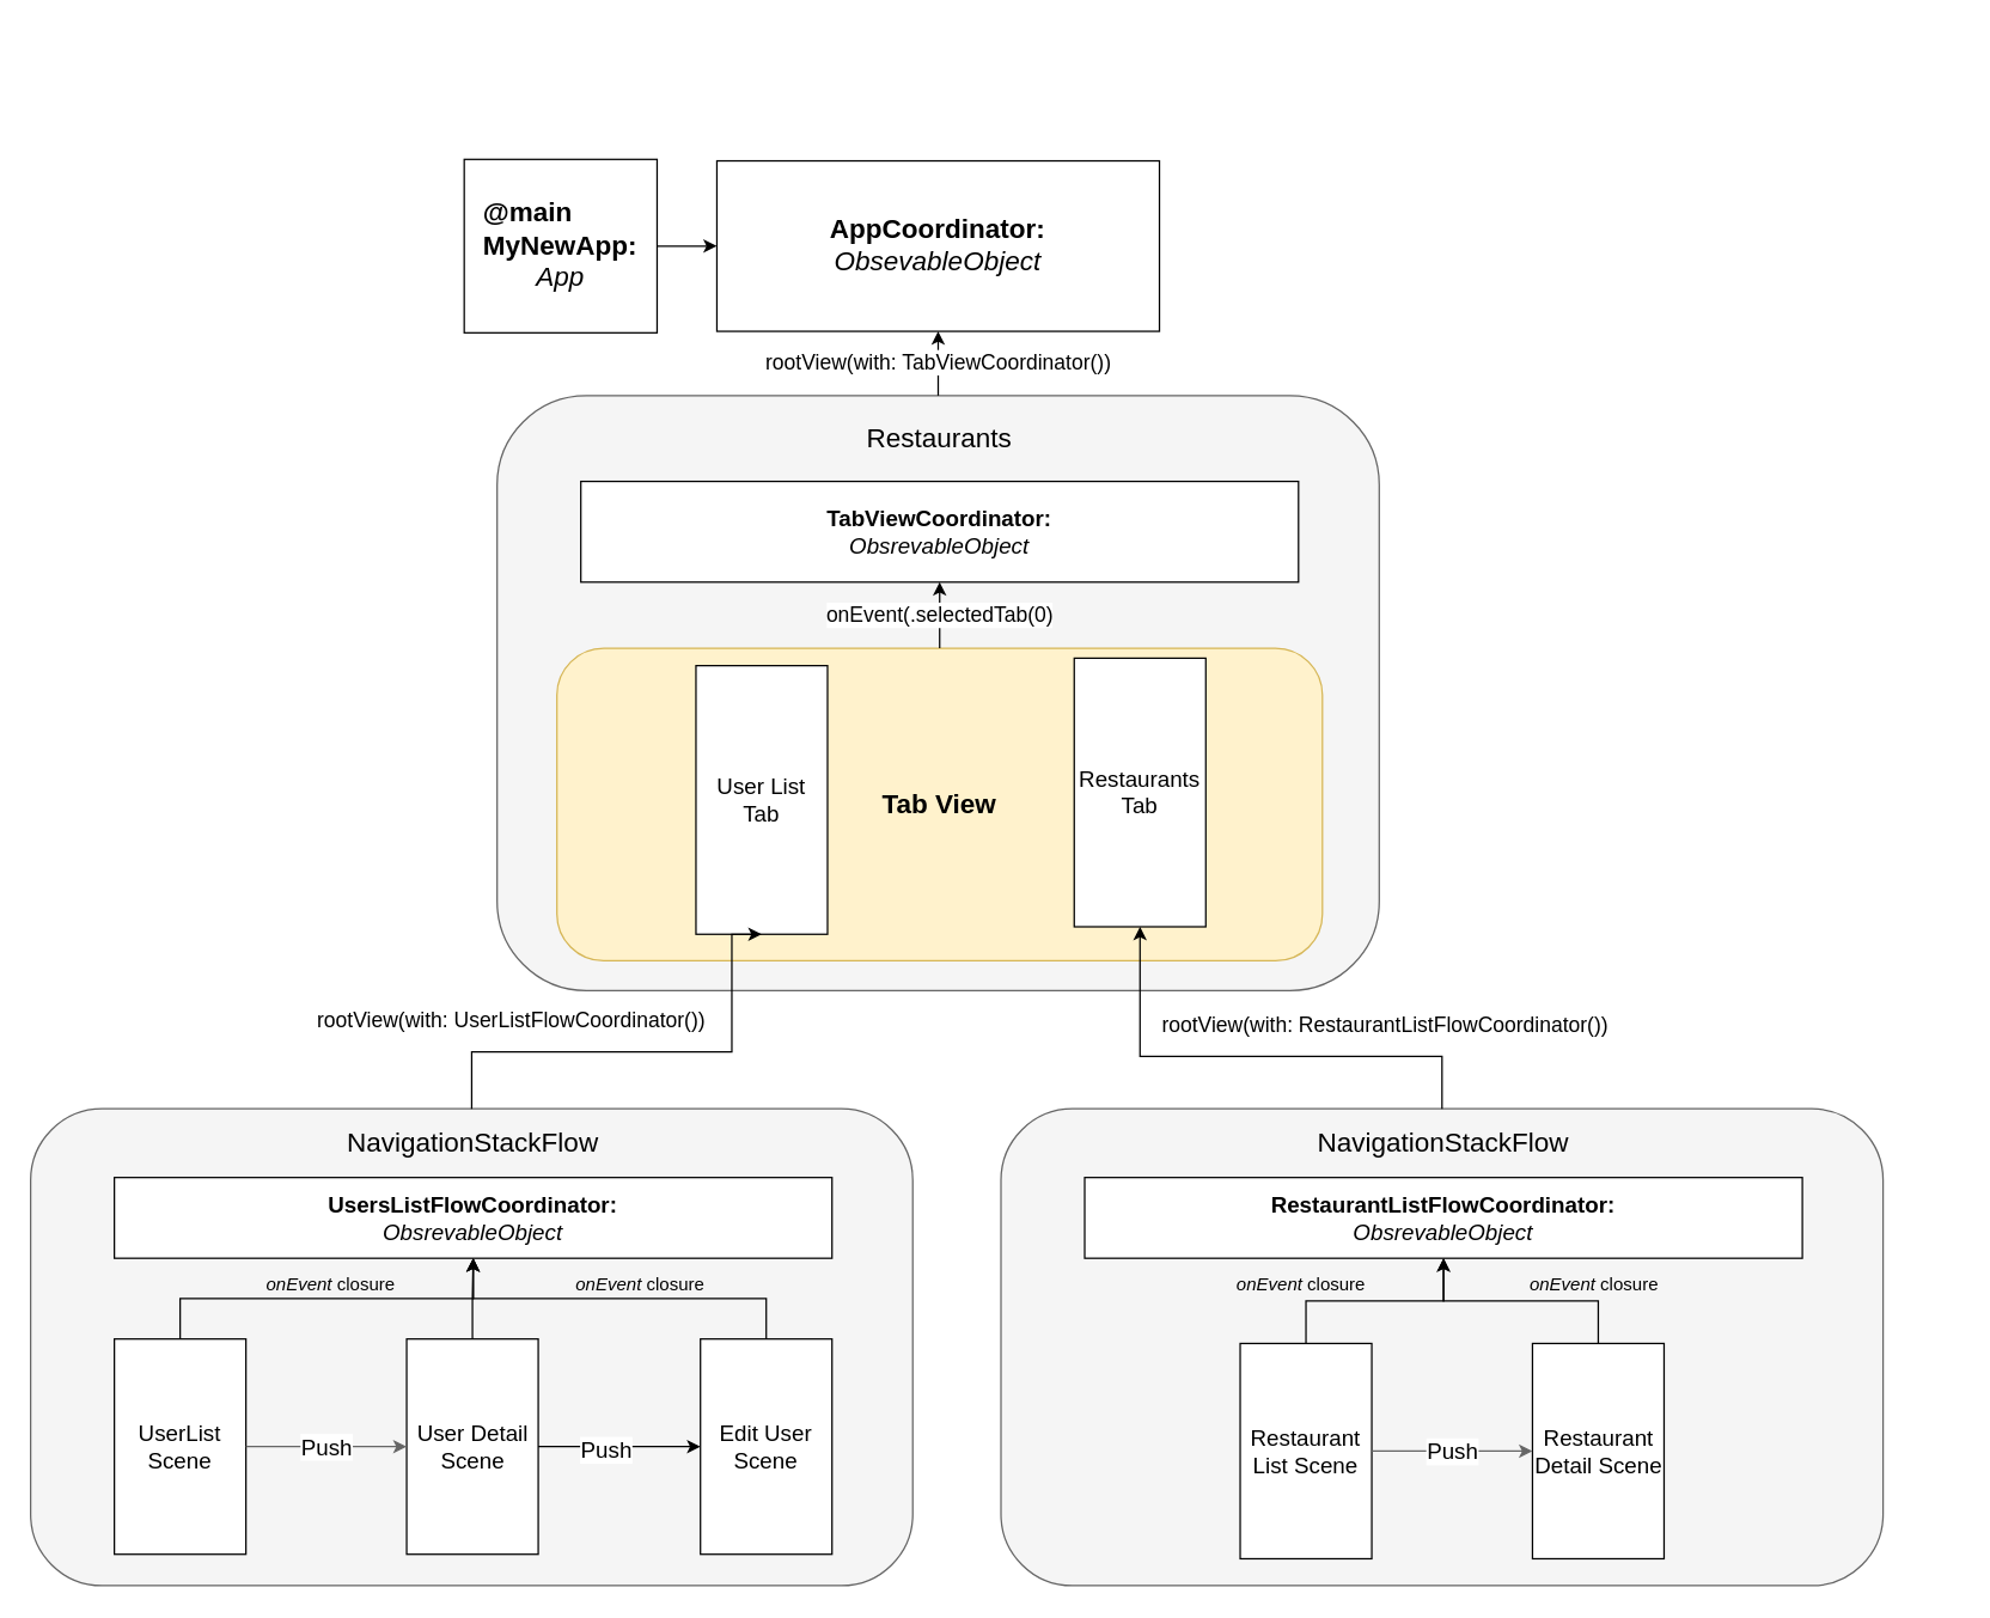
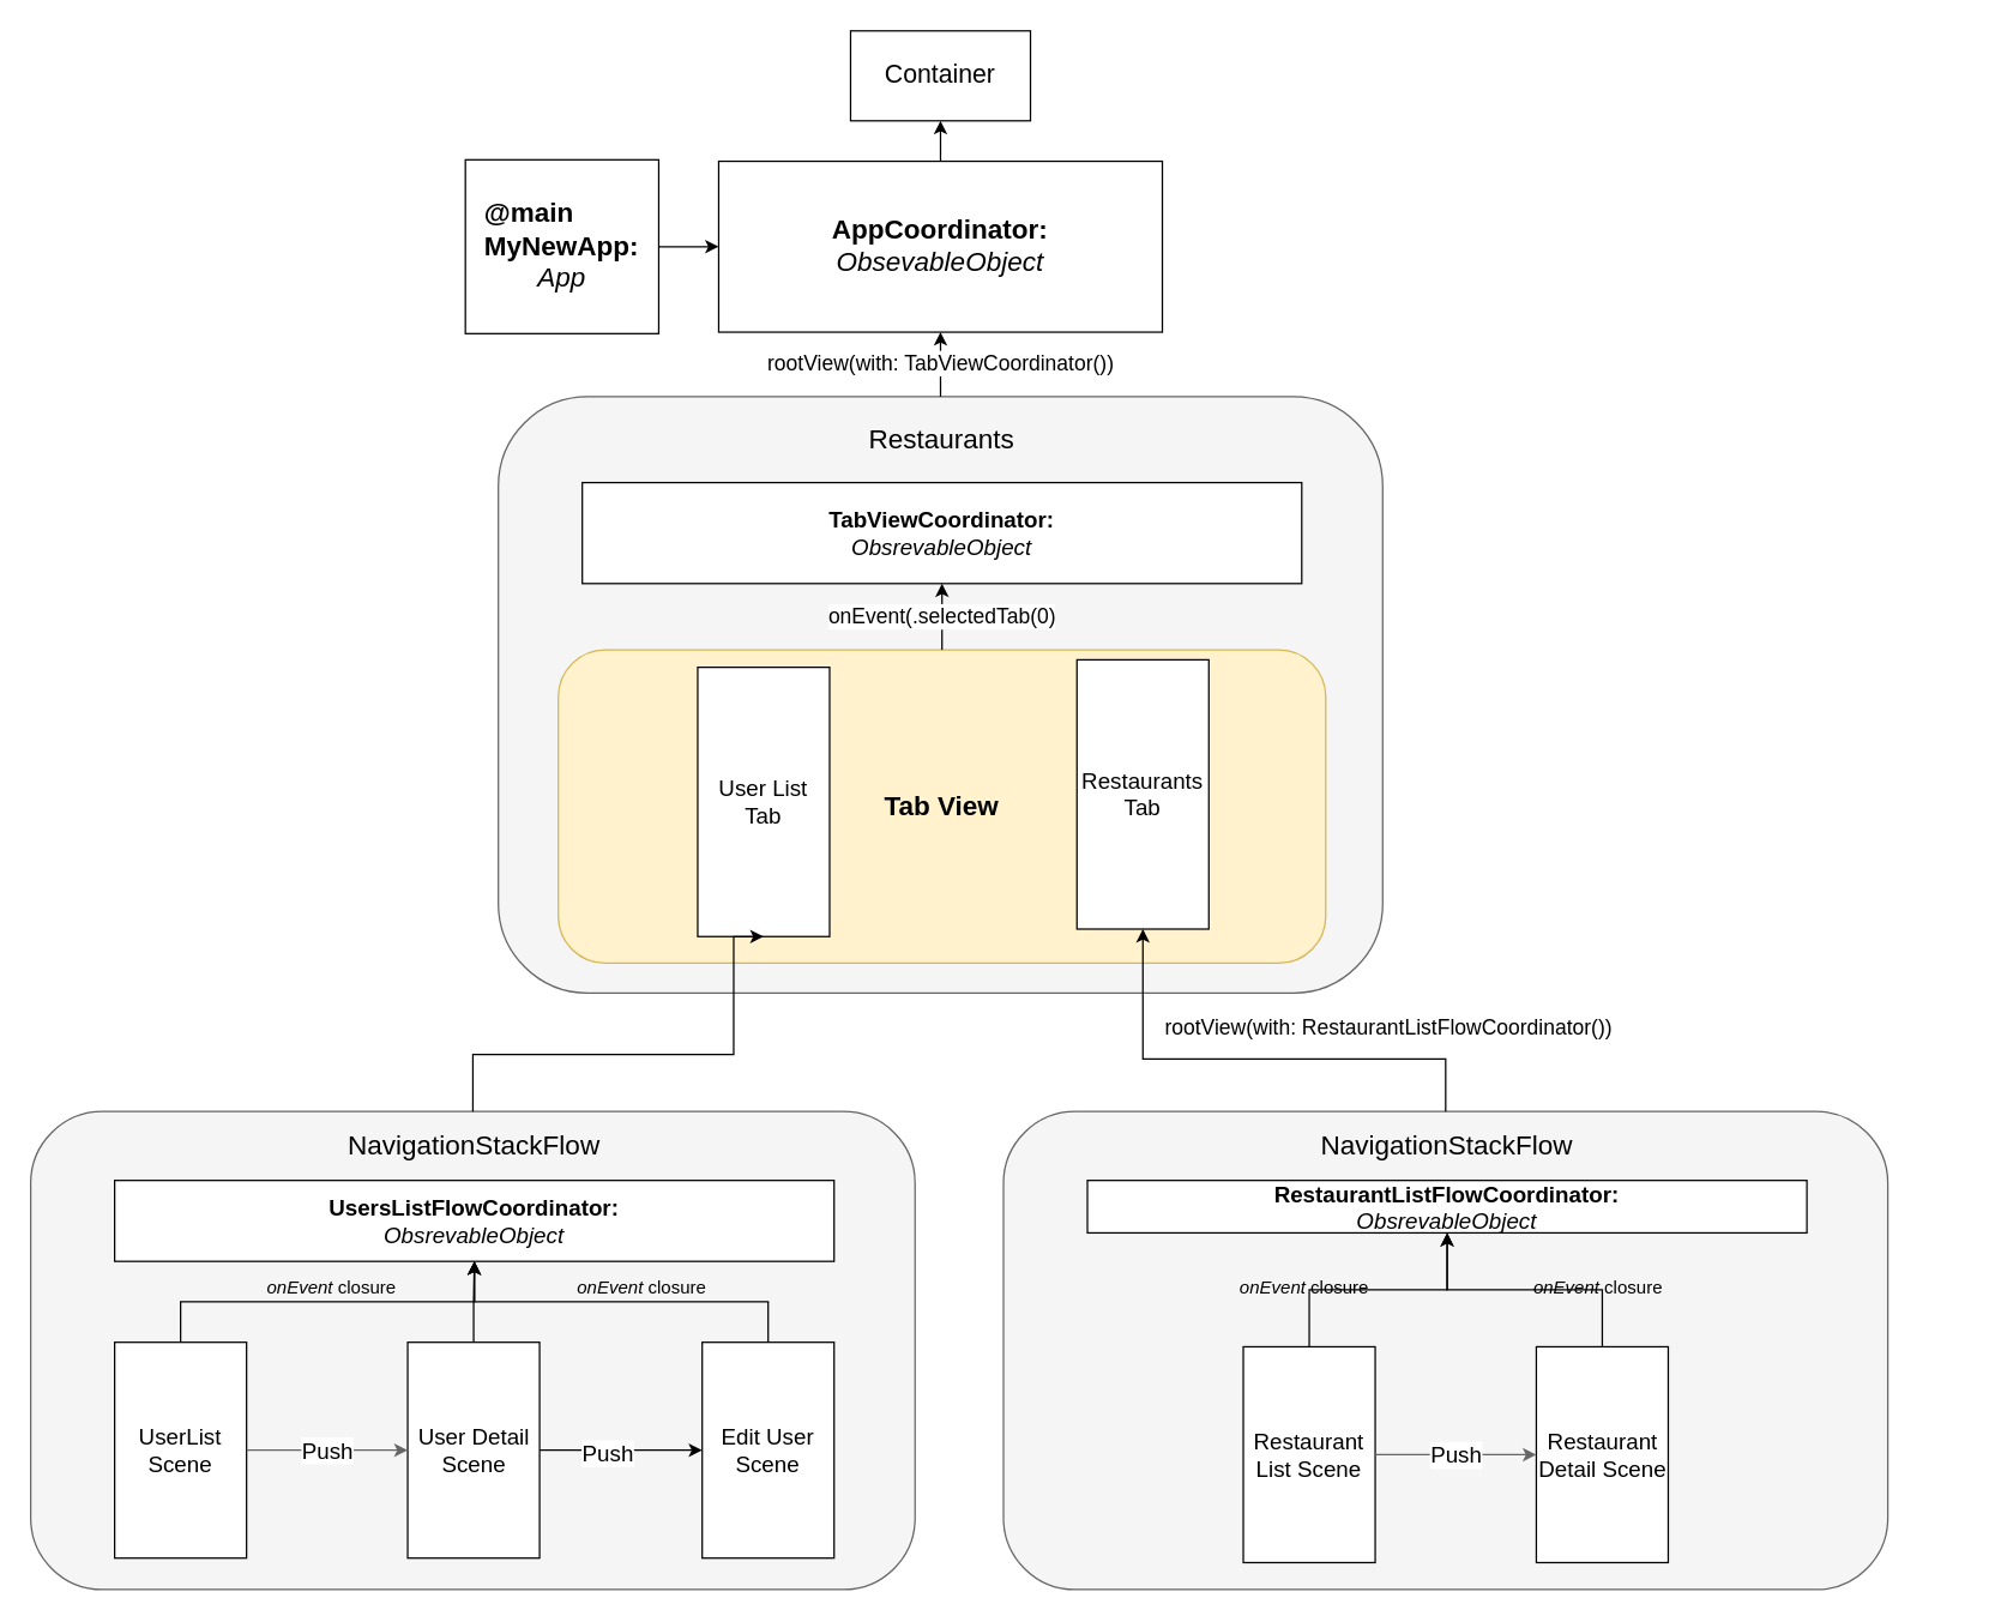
  <mxCell id="0" />
  <mxCell id="1" parent="0" />
  <mxCell id="2" style="edgeStyle=orthogonalEdgeStyle;rounded=0;orthogonalLoop=1;jettySize=auto;html=1;exitX=1;exitY=0.5;exitDx=0;exitDy=0;entryX=0;entryY=0.5;entryDx=0;entryDy=0;" edge="1" parent="1" source="3" target="5"><mxGeometry relative="1" as="geometry" /></mxCell>
  <mxCell id="3" value="&lt;div style=&quot;text-align: left;&quot;&gt;&lt;b&gt;@main&lt;/b&gt;&lt;/div&gt;&lt;b&gt;MyNewApp:&lt;/b&gt;&lt;br&gt;&lt;i&gt;App&lt;/i&gt;" style="rounded=0;whiteSpace=wrap;html=1;fontSize=18;align=center;" vertex="1" parent="1"><mxGeometry x="310" y="106" width="129" height="116" as="geometry" /></mxCell>
+ <mxCell id="4" style="edgeStyle=orthogonalEdgeStyle;rounded=0;orthogonalLoop=1;jettySize=auto;html=1;exitX=0.5;exitY=0;exitDx=0;exitDy=0;" edge="1" parent="1" source="5" target="6"><mxGeometry relative="1" as="geometry"><mxPoint x="627" y="24" as="targetPoint" /></mxGeometry></mxCell>
  <mxCell id="5" value="&lt;b&gt;AppCoordinator:&lt;/b&gt;&lt;br&gt;&lt;i&gt;ObsevableObject&lt;/i&gt;" style="rounded=0;whiteSpace=wrap;html=1;fontSize=18;" vertex="1" parent="1"><mxGeometry x="479" y="107" width="296" height="114" as="geometry" /></mxCell>
+ <mxCell id="6" value="Container" style="rounded=0;whiteSpace=wrap;html=1;fontSize=17;" vertex="1" parent="1"><mxGeometry x="567" y="20" width="120" height="60" as="geometry" /></mxCell>
  <mxCell id="7" value="" style="group" vertex="1" connectable="0" parent="1"><mxGeometry x="20" y="741" width="590" height="319" as="geometry" /></mxCell>
  <mxCell id="8" value="" style="rounded=1;whiteSpace=wrap;html=1;fillColor=#f5f5f5;strokeColor=#666666;fontColor=#333333;" vertex="1" parent="7"><mxGeometry width="590" height="319" as="geometry" /></mxCell>
  <mxCell id="9" value="UsersListFlowCoordinator:&lt;br&gt;&lt;span style=&quot;font-weight: normal;&quot;&gt;&lt;i&gt;ObsrevableObject&lt;/i&gt;&lt;/span&gt;" style="rounded=0;whiteSpace=wrap;html=1;fontStyle=1;fontSize=15;" vertex="1" parent="7"><mxGeometry x="56" y="46" width="480" height="54" as="geometry" /></mxCell>
  <mxCell id="10" value="" style="group;fontSize=14;" vertex="1" connectable="0" parent="7"><mxGeometry x="56" y="154" width="480" height="144" as="geometry" /></mxCell>
  <mxCell id="11" value="UserList Scene" style="rounded=0;whiteSpace=wrap;html=1;fontSize=15;" vertex="1" parent="10"><mxGeometry width="88" height="144" as="geometry" /></mxCell>
  <mxCell id="12" value="User Detail Scene" style="rounded=0;whiteSpace=wrap;html=1;fontSize=15;" vertex="1" parent="10"><mxGeometry x="195.5" width="88" height="144" as="geometry" /></mxCell>
  <mxCell id="13" value="Push" style="edgeStyle=orthogonalEdgeStyle;rounded=0;orthogonalLoop=1;jettySize=auto;html=1;exitX=1;exitY=0.5;exitDx=0;exitDy=0;entryX=0;entryY=0.5;entryDx=0;entryDy=0;fontSize=15;fillColor=#f5f5f5;strokeColor=#666666;" edge="1" parent="10" source="11" target="12"><mxGeometry relative="1" as="geometry" /></mxCell>
  <mxCell id="14" value="Edit User Scene" style="rounded=0;whiteSpace=wrap;html=1;fontSize=15;" vertex="1" parent="10"><mxGeometry x="392" width="88" height="144" as="geometry" /></mxCell>
  <mxCell id="15" style="edgeStyle=orthogonalEdgeStyle;rounded=0;orthogonalLoop=1;jettySize=auto;html=1;exitX=1;exitY=0.5;exitDx=0;exitDy=0;" edge="1" parent="10" source="12" target="14"><mxGeometry relative="1" as="geometry" /></mxCell>
  <mxCell id="16" value="Push" style="edgeLabel;html=1;align=center;verticalAlign=middle;resizable=0;points=[];fontSize=15;" vertex="1" connectable="0" parent="15"><mxGeometry x="-0.198" y="-1" relative="1" as="geometry"><mxPoint x="1" as="offset" /></mxGeometry></mxCell>
  <mxCell id="17" style="edgeStyle=orthogonalEdgeStyle;rounded=0;orthogonalLoop=1;jettySize=auto;html=1;exitX=0.5;exitY=0;exitDx=0;exitDy=0;entryX=0.5;entryY=1;entryDx=0;entryDy=0;" edge="1" parent="7" source="11" target="9"><mxGeometry relative="1" as="geometry" /></mxCell>
  <mxCell id="18" style="edgeStyle=orthogonalEdgeStyle;rounded=0;orthogonalLoop=1;jettySize=auto;html=1;exitX=0.5;exitY=0;exitDx=0;exitDy=0;entryX=0.5;entryY=1;entryDx=0;entryDy=0;" edge="1" parent="7" source="14" target="9"><mxGeometry relative="1" as="geometry" /></mxCell>
  <mxCell id="19" style="edgeStyle=orthogonalEdgeStyle;rounded=0;orthogonalLoop=1;jettySize=auto;html=1;exitX=0.5;exitY=0;exitDx=0;exitDy=0;entryX=0.5;entryY=1;entryDx=0;entryDy=0;" edge="1" parent="7" source="12" target="9"><mxGeometry relative="1" as="geometry" /></mxCell>
  <mxCell id="20" value="&lt;i&gt;onEvent&lt;/i&gt; closure" style="text;html=1;strokeColor=none;fillColor=none;align=center;verticalAlign=middle;whiteSpace=wrap;rounded=0;" vertex="1" parent="7"><mxGeometry x="153" y="103" width="96" height="30" as="geometry" /></mxCell>
  <mxCell id="21" value="&lt;i&gt;onEvent&lt;/i&gt; closure" style="text;html=1;strokeColor=none;fillColor=none;align=center;verticalAlign=middle;whiteSpace=wrap;rounded=0;" vertex="1" parent="7"><mxGeometry x="360" y="103" width="96" height="30" as="geometry" /></mxCell>
  <mxCell id="22" value="NavigationStackFlow" style="text;html=1;strokeColor=none;fillColor=none;align=center;verticalAlign=middle;whiteSpace=wrap;rounded=0;fontSize=18;" vertex="1" parent="7"><mxGeometry x="266" y="8" width="60" height="30" as="geometry" /></mxCell>
  <mxCell id="23" value="" style="group" vertex="1" connectable="0" parent="1"><mxGeometry x="332" y="264" width="590" height="398" as="geometry" /></mxCell>
  <mxCell id="24" value="" style="rounded=1;whiteSpace=wrap;html=1;fillColor=#f5f5f5;strokeColor=#666666;fontColor=#333333;" vertex="1" parent="23"><mxGeometry width="590" height="398" as="geometry" /></mxCell>
  <mxCell id="25" value="&lt;b&gt;&lt;font style=&quot;font-size: 18px;&quot;&gt;Tab View&lt;/font&gt;&lt;/b&gt;" style="rounded=1;whiteSpace=wrap;html=1;fillColor=#fff2cc;strokeColor=#d6b656;" vertex="1" parent="23"><mxGeometry x="40" y="169" width="512" height="209.06" as="geometry" /></mxCell>
  <mxCell id="26" value="TabViewCoordinator:&lt;br&gt;&lt;span style=&quot;font-weight: normal;&quot;&gt;&lt;i&gt;ObsrevableObject&lt;/i&gt;&lt;/span&gt;" style="rounded=0;whiteSpace=wrap;html=1;fontStyle=1;fontSize=15;" vertex="1" parent="23"><mxGeometry x="56" y="57.392" width="480" height="67.373" as="geometry" /></mxCell>
  <mxCell id="27" value="Restaurants" style="text;html=1;strokeColor=none;fillColor=none;align=center;verticalAlign=middle;whiteSpace=wrap;rounded=0;fontSize=18;" vertex="1" parent="23"><mxGeometry x="266" y="9.981" width="60" height="37.429" as="geometry" /></mxCell>
  <mxCell id="28" value="Restaurants&lt;br&gt;Tab" style="rounded=0;whiteSpace=wrap;html=1;fontSize=15;" vertex="1" parent="23"><mxGeometry x="386" y="175.625" width="88" height="179.661" as="geometry" /></mxCell>
  <mxCell id="29" value="User List Tab" style="rounded=0;whiteSpace=wrap;html=1;fontSize=15;" vertex="1" parent="23"><mxGeometry x="133" y="180.625" width="88" height="179.661" as="geometry" /></mxCell>
  <mxCell id="30" value="&lt;font style=&quot;font-size: 14px;&quot;&gt;onEvent(.selectedTab(0)&lt;/font&gt;" style="edgeStyle=orthogonalEdgeStyle;rounded=0;orthogonalLoop=1;jettySize=auto;html=1;exitX=0.5;exitY=0;exitDx=0;exitDy=0;entryX=0.5;entryY=1;entryDx=0;entryDy=0;" edge="1" parent="23" source="25" target="26"><mxGeometry relative="1" as="geometry" /></mxCell>
  <mxCell id="31" value="&lt;font style=&quot;font-size: 14px;&quot;&gt;rootView(with: TabViewCoordinator())&lt;/font&gt;" style="edgeStyle=orthogonalEdgeStyle;rounded=0;orthogonalLoop=1;jettySize=auto;html=1;" edge="1" parent="1" source="24" target="5"><mxGeometry x="0.023" relative="1" as="geometry"><mxPoint as="offset" /></mxGeometry></mxCell>
  <mxCell id="32" style="edgeStyle=orthogonalEdgeStyle;rounded=0;orthogonalLoop=1;jettySize=auto;html=1;exitX=0.5;exitY=0;exitDx=0;exitDy=0;entryX=0.5;entryY=1;entryDx=0;entryDy=0;" edge="1" parent="1" source="8" target="29"><mxGeometry relative="1" as="geometry"><Array as="points"><mxPoint x="315" y="703" /><mxPoint x="489" y="703" /></Array></mxGeometry></mxCell>
- <mxCell id="33" value="&lt;span style=&quot;caret-color: rgb(0, 0, 0); color: rgb(0, 0, 0); font-family: Helvetica; font-size: 14px; font-style: normal; font-variant-caps: normal; font-weight: 400; letter-spacing: normal; text-align: center; text-indent: 0px; text-transform: none; word-spacing: 0px; -webkit-text-stroke-width: 0px; background-color: rgb(255, 255, 255); text-decoration: none; float: none; display: inline !important;&quot;&gt;rootView(with: UserListFlowCoordinator())&lt;/span&gt;" style="text;whiteSpace=wrap;html=1;" vertex="1" parent="1"><mxGeometry x="210" y="667" width="269" height="33" as="geometry" /></mxCell>
  <mxCell id="34" value="" style="group" vertex="1" connectable="0" parent="1"><mxGeometry x="669" y="741" width="590" height="319" as="geometry" /></mxCell>
  <mxCell id="35" value="" style="rounded=1;whiteSpace=wrap;html=1;fillColor=#f5f5f5;strokeColor=#666666;fontColor=#333333;" vertex="1" parent="34"><mxGeometry width="590" height="319" as="geometry" /></mxCell>
- <mxCell id="36" value="RestaurantListFlowCoordinator:&lt;br&gt;&lt;span style=&quot;font-weight: normal;&quot;&gt;&lt;i&gt;ObsrevableObject&lt;/i&gt;&lt;/span&gt;" style="rounded=0;whiteSpace=wrap;html=1;fontStyle=1;fontSize=15;" vertex="1" parent="34"><mxGeometry x="56" y="46" width="480" height="54" as="geometry" /></mxCell>
+ <mxCell id="36" value="RestaurantListFlowCoordinator:&lt;br&gt;&lt;span style=&quot;font-weight: normal;&quot;&gt;&lt;i&gt;ObsrevableObject&lt;/i&gt;&lt;/span&gt;" style="rounded=0;whiteSpace=wrap;html=1;fontStyle=1;fontSize=15;" vertex="1" parent="34"><mxGeometry x="56" y="46" width="480" height="35" as="geometry" /></mxCell>
  <mxCell id="37" value="" style="group;fontSize=14;" vertex="1" connectable="0" parent="34"><mxGeometry x="160" y="157" width="480" height="144" as="geometry" /></mxCell>
  <mxCell id="38" value="Restaurant List Scene" style="rounded=0;whiteSpace=wrap;html=1;fontSize=15;" vertex="1" parent="37"><mxGeometry width="88" height="144" as="geometry" /></mxCell>
  <mxCell id="39" value="Restaurant Detail Scene" style="rounded=0;whiteSpace=wrap;html=1;fontSize=15;" vertex="1" parent="37"><mxGeometry x="195.5" width="88" height="144" as="geometry" /></mxCell>
  <mxCell id="40" value="Push" style="edgeStyle=orthogonalEdgeStyle;rounded=0;orthogonalLoop=1;jettySize=auto;html=1;exitX=1;exitY=0.5;exitDx=0;exitDy=0;entryX=0;entryY=0.5;entryDx=0;entryDy=0;fontSize=15;fillColor=#f5f5f5;strokeColor=#666666;" edge="1" parent="37" source="38" target="39"><mxGeometry relative="1" as="geometry" /></mxCell>
  <mxCell id="41" style="edgeStyle=orthogonalEdgeStyle;rounded=0;orthogonalLoop=1;jettySize=auto;html=1;exitX=0.5;exitY=0;exitDx=0;exitDy=0;entryX=0.5;entryY=1;entryDx=0;entryDy=0;" edge="1" parent="34" source="38" target="36"><mxGeometry relative="1" as="geometry" /></mxCell>
  <mxCell id="42" style="edgeStyle=orthogonalEdgeStyle;rounded=0;orthogonalLoop=1;jettySize=auto;html=1;exitX=0.5;exitY=0;exitDx=0;exitDy=0;entryX=0.5;entryY=1;entryDx=0;entryDy=0;" edge="1" parent="34" source="39" target="36"><mxGeometry relative="1" as="geometry" /></mxCell>
  <mxCell id="43" value="&lt;i&gt;onEvent&lt;/i&gt; closure" style="text;html=1;strokeColor=none;fillColor=none;align=center;verticalAlign=middle;whiteSpace=wrap;rounded=0;" vertex="1" parent="34"><mxGeometry x="153" y="103" width="96" height="30" as="geometry" /></mxCell>
  <mxCell id="44" value="NavigationStackFlow" style="text;html=1;strokeColor=none;fillColor=none;align=center;verticalAlign=middle;whiteSpace=wrap;rounded=0;fontSize=18;" vertex="1" parent="34"><mxGeometry x="266" y="8" width="60" height="30" as="geometry" /></mxCell>
  <mxCell id="45" value="&lt;i&gt;onEvent&lt;/i&gt; closure" style="text;html=1;strokeColor=none;fillColor=none;align=center;verticalAlign=middle;whiteSpace=wrap;rounded=0;" vertex="1" parent="34"><mxGeometry x="349" y="103" width="96" height="30" as="geometry" /></mxCell>
  <mxCell id="46" style="edgeStyle=orthogonalEdgeStyle;rounded=0;orthogonalLoop=1;jettySize=auto;html=1;exitX=0.5;exitY=0;exitDx=0;exitDy=0;entryX=0.5;entryY=1;entryDx=0;entryDy=0;" edge="1" parent="1" source="35" target="28"><mxGeometry relative="1" as="geometry"><Array as="points"><mxPoint x="964" y="706" /><mxPoint x="762" y="706" /></Array></mxGeometry></mxCell>
  <mxCell id="47" value="&lt;span style=&quot;caret-color: rgb(0, 0, 0); color: rgb(0, 0, 0); font-family: Helvetica; font-size: 14px; font-style: normal; font-variant-caps: normal; font-weight: 400; letter-spacing: normal; text-align: center; text-indent: 0px; text-transform: none; word-spacing: 0px; -webkit-text-stroke-width: 0px; background-color: rgb(255, 255, 255); text-decoration: none; float: none; display: inline !important;&quot;&gt;rootView(with: RestaurantListFlowCoordinator())&lt;/span&gt;" style="text;whiteSpace=wrap;html=1;" vertex="1" parent="1"><mxGeometry x="775" y="670" width="324" height="33" as="geometry" /></mxCell>
